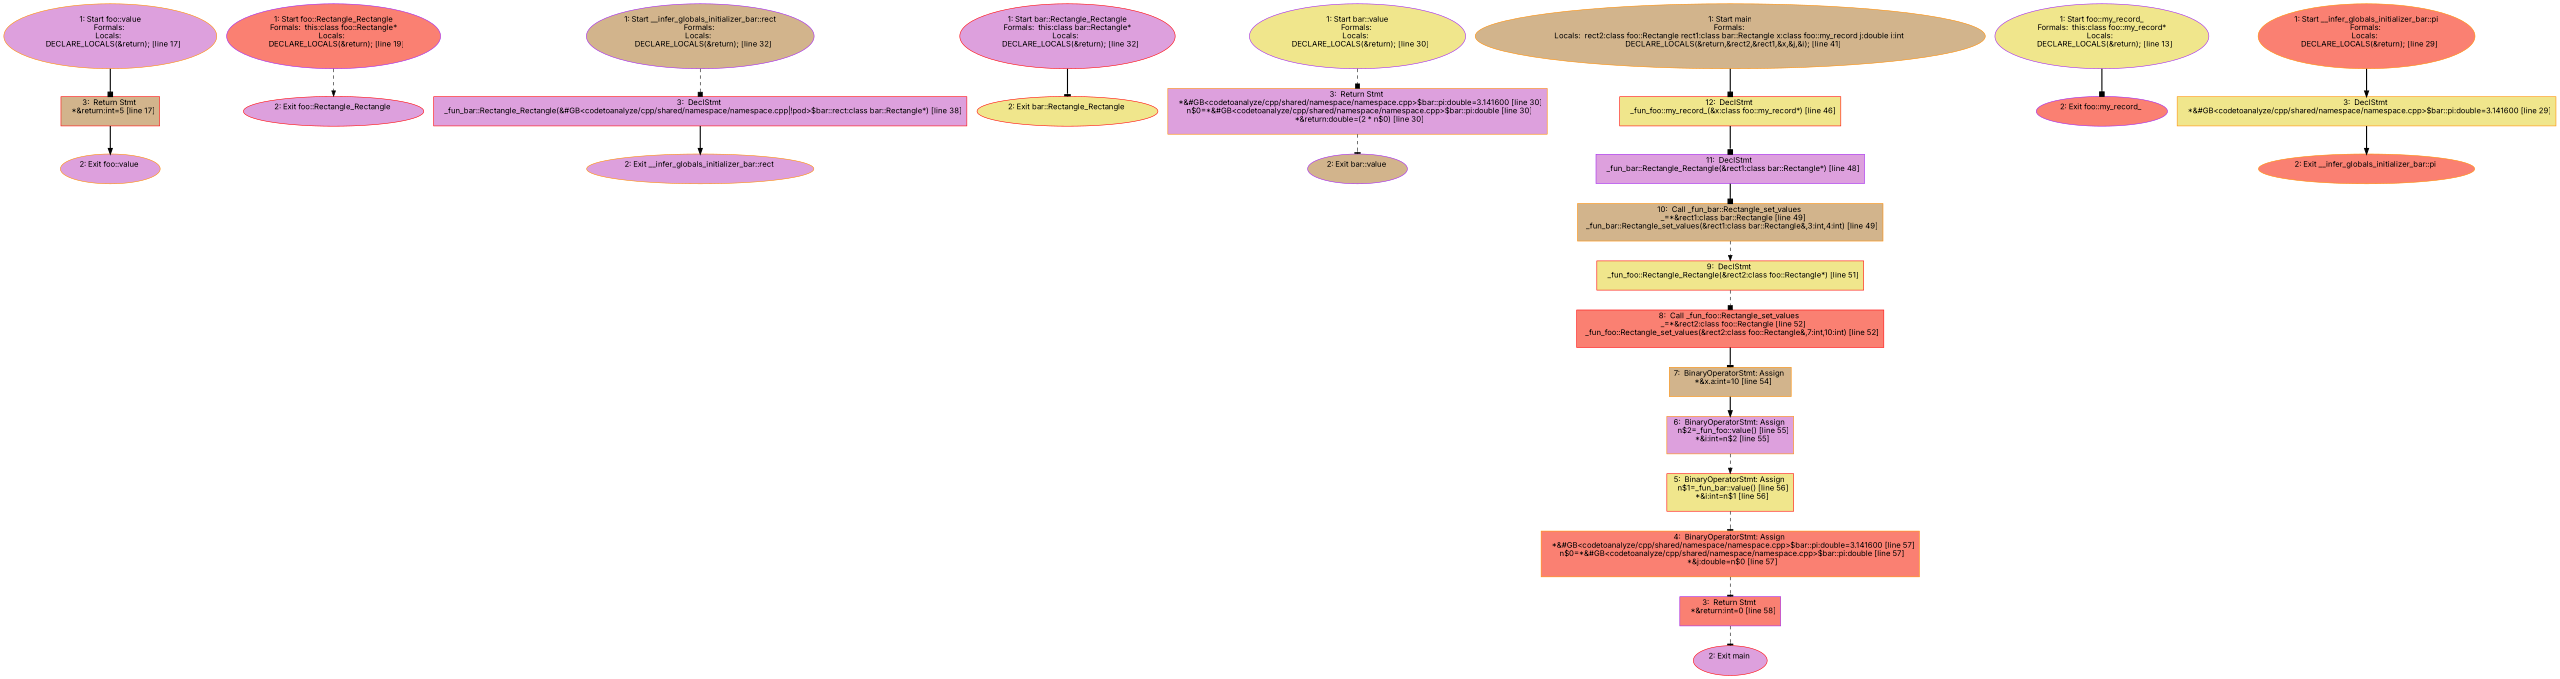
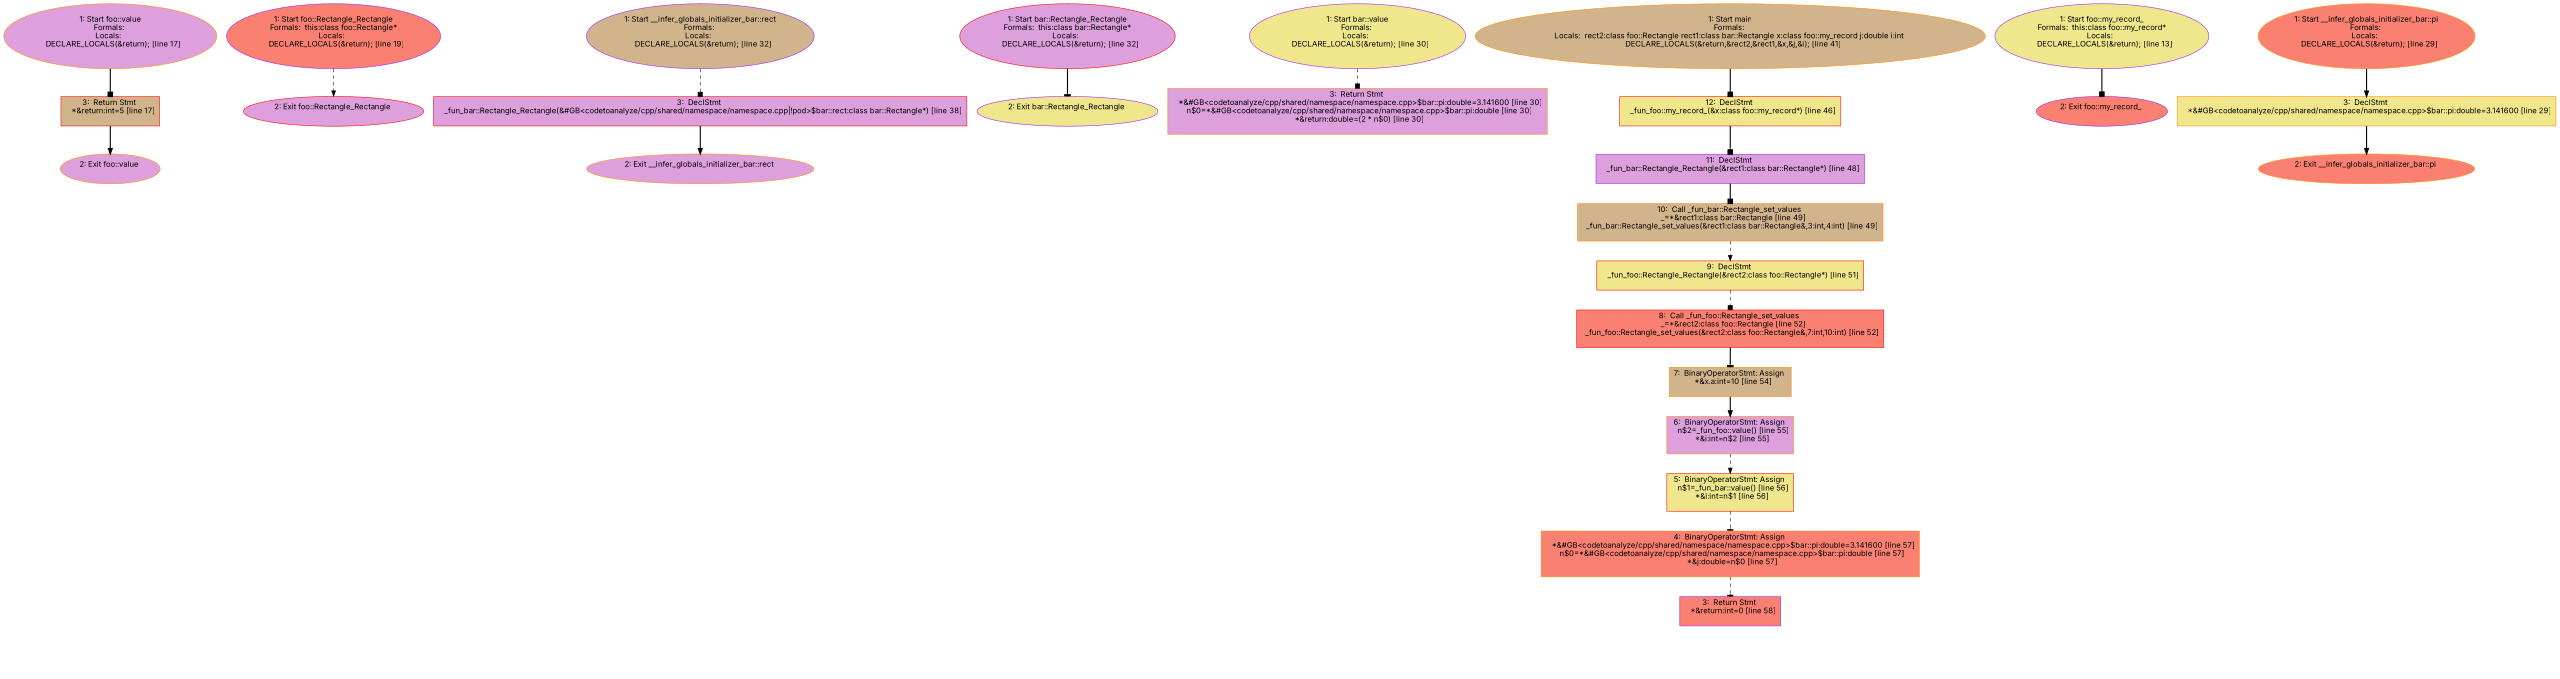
  digraph {
    fontname=Inter
    node [color=darkorange fillcolor=plum fontname=Inter style=filled]
    edge [arrowhead=normal fontname=Inter style=bold]
    n1 [color=red fillcolor=tan label="3:  Return Stmt \n   *&return:int=5 [line 17]\n " shape=box]
    n2 [label="2: Exit foo::value \n  "]
    n3 [label="1: Start foo::value\nFormals: \nLocals:  \n   DECLARE_LOCALS(&return); [line 17]\n "]
    n4 [color=red label="2: Exit foo::Rectangle_Rectangle \n  "]
    n5 [color=purple fillcolor=salmon label="1: Start foo::Rectangle_Rectangle\nFormals:  this:class foo::Rectangle*\nLocals:  \n   DECLARE_LOCALS(&return); [line 19]\n "]
    n6 [color=red label="3:  DeclStmt \n   _fun_bar::Rectangle_Rectangle(&#GB<codetoanalyze/cpp/shared/namespace/namespace.cpp|!pod>$bar::rect:class bar::Rectangle*) [line 38]\n " shape=box]
    n7 [label="2: Exit __infer_globals_initializer_bar::rect \n  "]
    n8 [color=purple fillcolor=tan label="1: Start __infer_globals_initializer_bar::rect\nFormals: \nLocals:  \n   DECLARE_LOCALS(&return); [line 32]\n "]
-   n9 [color=red fillcolor=khaki label="2: Exit bar::Rectangle_Rectangle \n  "]
+   n9 [color=purple fillcolor=khaki label="2: Exit bar::Rectangle_Rectangle \n  "]
    n10 [color=red label="1: Start bar::Rectangle_Rectangle\nFormals:  this:class bar::Rectangle*\nLocals:  \n   DECLARE_LOCALS(&return); [line 32]\n "]
    n11 [label="3:  Return Stmt \n   *&#GB<codetoanalyze/cpp/shared/namespace/namespace.cpp>$bar::pi:double=3.141600 [line 30]\n  n$0=*&#GB<codetoanalyze/cpp/shared/namespace/namespace.cpp>$bar::pi:double [line 30]\n  *&return:double=(2 * n$0) [line 30]\n " shape=box]
-   n12 [color=purple fillcolor=tan label="2: Exit bar::value \n  "]
    n13 [color=purple fillcolor=khaki label="1: Start bar::value\nFormals: \nLocals:  \n   DECLARE_LOCALS(&return); [line 30]\n "]
    n14 [color=red fillcolor=khaki label="12:  DeclStmt \n   _fun_foo::my_record_(&x:class foo::my_record*) [line 46]\n " shape=box]
    n15 [color=purple label="11:  DeclStmt \n   _fun_bar::Rectangle_Rectangle(&rect1:class bar::Rectangle*) [line 48]\n " shape=box]
    n16 [fillcolor=tan label="10:  Call _fun_bar::Rectangle_set_values \n   _=*&rect1:class bar::Rectangle [line 49]\n  _fun_bar::Rectangle_set_values(&rect1:class bar::Rectangle&,3:int,4:int) [line 49]\n " shape=box]
    n17 [color=red fillcolor=khaki label="9:  DeclStmt \n   _fun_foo::Rectangle_Rectangle(&rect2:class foo::Rectangle*) [line 51]\n " shape=box]
    n18 [color=red fillcolor=salmon label="8:  Call _fun_foo::Rectangle_set_values \n   _=*&rect2:class foo::Rectangle [line 52]\n  _fun_foo::Rectangle_set_values(&rect2:class foo::Rectangle&,7:int,10:int) [line 52]\n " shape=box]
    n19 [fillcolor=tan label="7:  BinaryOperatorStmt: Assign \n   *&x.a:int=10 [line 54]\n " shape=box]
    n20 [label="6:  BinaryOperatorStmt: Assign \n   n$2=_fun_foo::value() [line 55]\n  *&i:int=n$2 [line 55]\n " shape=box]
    n21 [color=red fillcolor=khaki label="5:  BinaryOperatorStmt: Assign \n   n$1=_fun_bar::value() [line 56]\n  *&i:int=n$1 [line 56]\n " shape=box]
    n22 [fillcolor=salmon label="4:  BinaryOperatorStmt: Assign \n   *&#GB<codetoanalyze/cpp/shared/namespace/namespace.cpp>$bar::pi:double=3.141600 [line 57]\n  n$0=*&#GB<codetoanalyze/cpp/shared/namespace/namespace.cpp>$bar::pi:double [line 57]\n  *&j:double=n$0 [line 57]\n " shape=box]
    n23 [color=purple fillcolor=salmon label="3:  Return Stmt \n   *&return:int=0 [line 58]\n " shape=box]
-   n24 [color=red label="2: Exit main \n  "]
    n25 [fillcolor=tan label="1: Start main\nFormals: \nLocals:  rect2:class foo::Rectangle rect1:class bar::Rectangle x:class foo::my_record j:double i:int \n   DECLARE_LOCALS(&return,&rect2,&rect1,&x,&j,&i); [line 41]\n "]
    n26 [color=purple fillcolor=salmon label="2: Exit foo::my_record_ \n  "]
    n27 [color=purple fillcolor=khaki label="1: Start foo::my_record_\nFormals:  this:class foo::my_record*\nLocals:  \n   DECLARE_LOCALS(&return); [line 13]\n "]
    n28 [fillcolor=khaki label="3:  DeclStmt \n   *&#GB<codetoanalyze/cpp/shared/namespace/namespace.cpp>$bar::pi:double=3.141600 [line 29]\n " shape=box]
    n29 [fillcolor=salmon label="2: Exit __infer_globals_initializer_bar::pi \n  "]
    n30 [fillcolor=salmon label="1: Start __infer_globals_initializer_bar::pi\nFormals: \nLocals:  \n   DECLARE_LOCALS(&return); [line 29]\n "]
    n1 -> n2
    n3 -> n1 [arrowhead=box]
    n5 -> n4 [style=dashed]
    n6 -> n7
    n8 -> n6 [arrowhead=box style=dashed]
    n10 -> n9 [arrowhead=tee]
-   n11 -> n12 [arrowhead=tee style=dashed]
    n13 -> n11 [arrowhead=box style=dashed]
    n14 -> n15 [arrowhead=box]
    n15 -> n16 [arrowhead=box]
    n16 -> n17 [style=dashed]
    n17 -> n18 [arrowhead=box style=dashed]
    n18 -> n19 [arrowhead=tee]
    n19 -> n20
    n20 -> n21 [style=dashed]
    n21 -> n22 [arrowhead=tee style=dashed]
    n22 -> n23 [arrowhead=tee style=dashed]
-   n23 -> n24 [arrowhead=tee style=dashed]
    n25 -> n14 [arrowhead=box]
    n27 -> n26 [arrowhead=box]
    n28 -> n29
    n30 -> n28
  }
